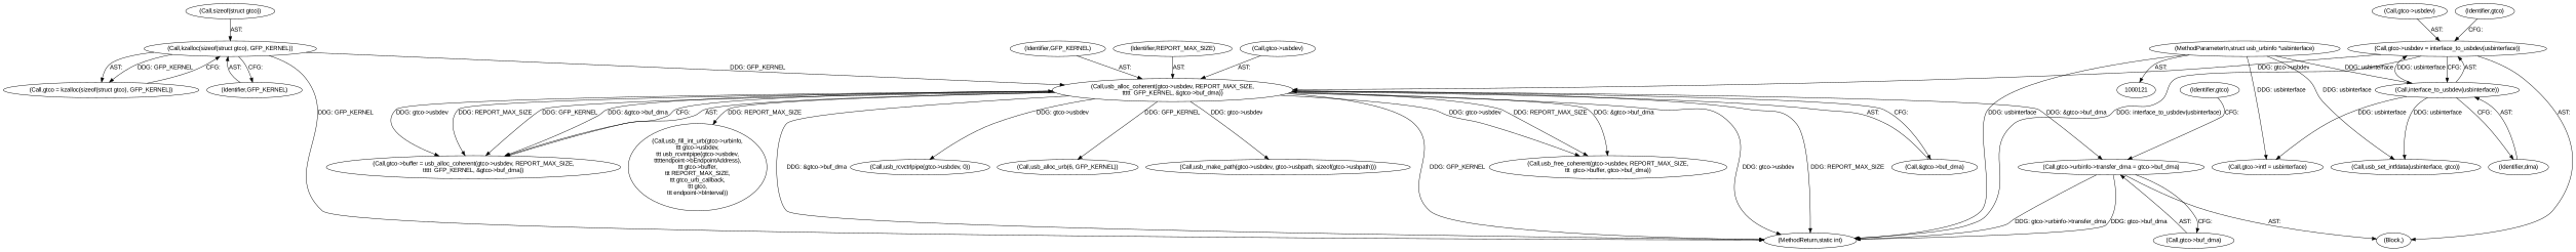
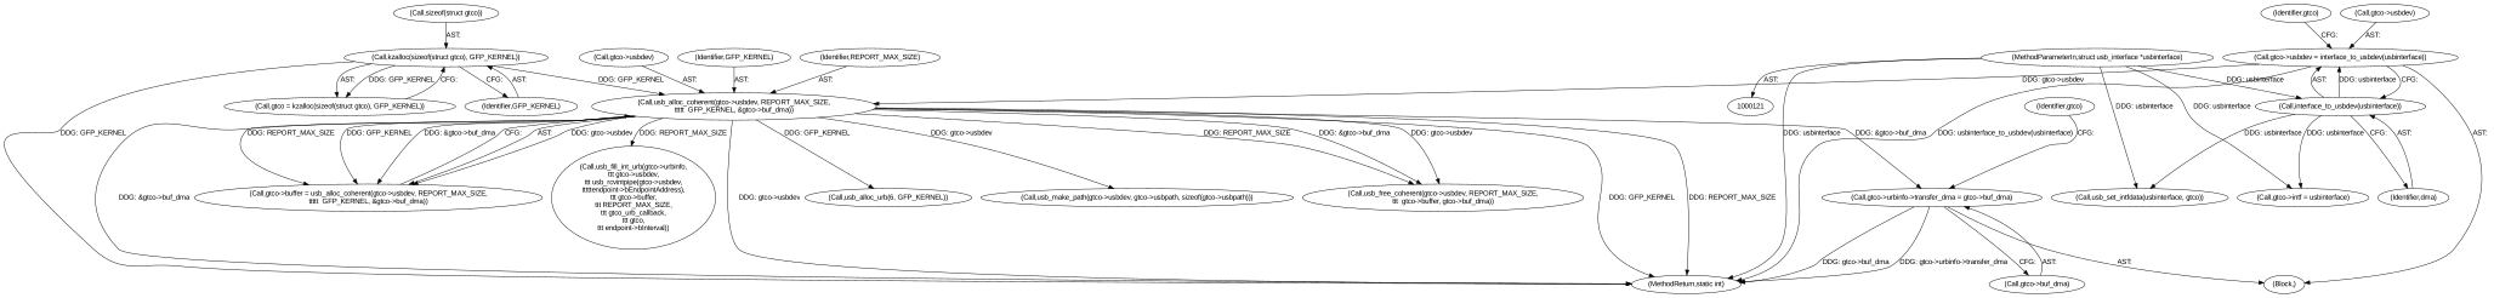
  digraph {
    fontname="Liberation Sans"
    node [fontname="Liberation Sans"]
    edge [fontname="Liberation Sans"]
    n1 [label="(Call,gtco->urbinfo->transfer_dma = gtco->buf_dma)"]
    n2 [label="(Block,)"]
    n3 [label="(MethodReturn,static int)"]
    n4 [label="(Call,gtco->buf_dma)"]
    n5 [label="(Call,usb_alloc_coherent(gtco->usbdev, REPORT_MAX_SIZE,\n\t\t\t\t\t  GFP_KERNEL, &gtco->buf_dma))"]
-   n6 [label="(Call,usb_rcvctrlpipe(gtco->usbdev, 0))"]
-   n7 [label="(Call,&gtco->buf_dma)"]
    n8 [label="(Call,usb_alloc_urb(6, GFP_KERNEL))"]
    n9 [label="(Call,usb_make_path(gtco->usbdev, gtco->usbpath, sizeof(gtco->usbpath)))"]
    n10 [label="(Call,usb_free_coherent(gtco->usbdev, REPORT_MAX_SIZE,\n\t\t\t  gtco->buffer, gtco->buf_dma))"]
    n11 [label="(Call,gtco->buffer = usb_alloc_coherent(gtco->usbdev, REPORT_MAX_SIZE,\n\t\t\t\t\t  GFP_KERNEL, &gtco->buf_dma))"]
    n12 [label="(Call,usb_fill_int_urb(gtco->urbinfo,\n\t\t\t gtco->usbdev,\n\t\t\t usb_rcvintpipe(gtco->usbdev,\n\t\t\t\t\tendpoint->bEndpointAddress),\n\t\t\t gtco->buffer,\n\t\t\t REPORT_MAX_SIZE,\n\t\t\t gtco_urb_callback,\n\t\t\t gtco,\n\t\t\t endpoint->bInterval))"]
    n13 [label="(Call,gtco->usbdev = interface_to_usbdev(usbinterface))"]
    n14 [label="(Call,interface_to_usbdev(usbinterface))"]
    n15 [label="(Call,usb_set_intfdata(usbinterface, gtco))"]
    n16 [label="(Call,gtco->intf = usbinterface)"]
    n17 [label="(Identifier,dma)"]
-   n18 [label="(MethodParameterIn,struct usb_urbinfo *usbinterface)"]
+   n18 [label="(MethodParameterIn,struct usb_interface *usbinterface)"]
    1000121
    n20 [label="(Call,kzalloc(sizeof(struct gtco), GFP_KERNEL))"]
    n21 [label="(Call,gtco = kzalloc(sizeof(struct gtco), GFP_KERNEL))"]
    n22 [label="(Identifier,GFP_KERNEL)"]
    n23 [label="(Identifier,REPORT_MAX_SIZE)"]
    n24 [label="(Identifier,gtco)"]
    n25 [label="(Call,gtco->usbdev)"]
    n26 [label="(Identifier,GFP_KERNEL)"]
    n27 [label="(Call,gtco->usbdev)"]
    n28 [label="(Identifier,gtco)"]
    n29 [label="(Call,sizeof(struct gtco))"]
    n1 -> n2 [label="AST: "]
    n1 -> n3 [label="DDG: gtco->urbinfo->transfer_dma"]
    n1 -> n3 [label="DDG: gtco->buf_dma"]
    n1 -> n4 [label="CFG: "]
    n4 -> n1 [label="AST: "]
    n5 -> n1 [label="DDG: &gtco->buf_dma"]
    n5 -> n3 [label="DDG: GFP_KERNEL"]
    n5 -> n3 [label="DDG: REPORT_MAX_SIZE"]
    n5 -> n3 [label="DDG: &gtco->buf_dma"]
    n5 -> n3 [label="DDG: gtco->usbdev"]
-   n5 -> n6 [label="DDG: gtco->usbdev"]
-   n5 -> n7 [label="CFG: "]
    n5 -> n8 [label="DDG: GFP_KERNEL"]
    n5 -> n9 [label="DDG: gtco->usbdev"]
    n5 -> n10 [label="DDG: gtco->usbdev"]
    n5 -> n10 [label="DDG: REPORT_MAX_SIZE"]
    n5 -> n10 [label="DDG: &gtco->buf_dma"]
    n5 -> n11 [label="AST: "]
    n5 -> n11 [label="DDG: gtco->usbdev"]
    n5 -> n11 [label="DDG: REPORT_MAX_SIZE"]
    n5 -> n11 [label="DDG: GFP_KERNEL"]
    n5 -> n11 [label="DDG: &gtco->buf_dma"]
    n5 -> n12 [label="DDG: REPORT_MAX_SIZE"]
-   n7 -> n5 [label="AST: "]
    n11 -> n5 [label="CFG: "]
    n13 -> n2 [label="AST: "]
-   n13 -> n3 [label="DDG: interface_to_usbdev(usbinterface)"]
+   n13 -> n3 [label="DDG: usbinterface_to_usbdev(usbinterface)"]
    n13 -> n5 [label="DDG: gtco->usbdev"]
    n13 -> n14 [label="CFG: "]
    n14 -> n13 [label="AST: "]
    n14 -> n13 [label="DDG: usbinterface"]
    n14 -> n15 [label="DDG: usbinterface"]
    n14 -> n16 [label="DDG: usbinterface"]
    n14 -> n17 [label="CFG: "]
    n17 -> n14 [label="AST: "]
    n18 -> n3 [label="DDG: usbinterface"]
    n18 -> n14 [label="DDG: usbinterface"]
    n18 -> n15 [label="DDG: usbinterface"]
    n18 -> n16 [label="DDG: usbinterface"]
    n18 -> 1000121 [label="AST: "]
    n20 -> n3 [label="DDG: GFP_KERNEL"]
    n20 -> n5 [label="DDG: GFP_KERNEL"]
    n20 -> n21 [label="AST: "]
    n20 -> n21 [label="DDG: GFP_KERNEL"]
    n20 -> n22 [label="CFG: "]
    n21 -> n20 [label="CFG: "]
    n22 -> n20 [label="AST: "]
    n23 -> n5 [label="AST: "]
    n24 -> n13 [label="CFG: "]
    n25 -> n5 [label="AST: "]
    n26 -> n5 [label="AST: "]
    n27 -> n13 [label="AST: "]
    n28 -> n1 [label="CFG: "]
    n29 -> n20 [label="AST: "]
  }
